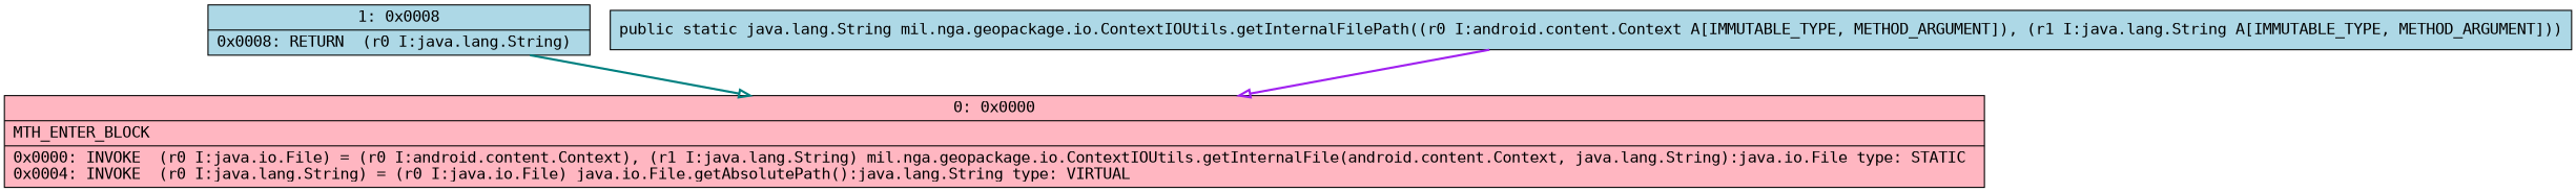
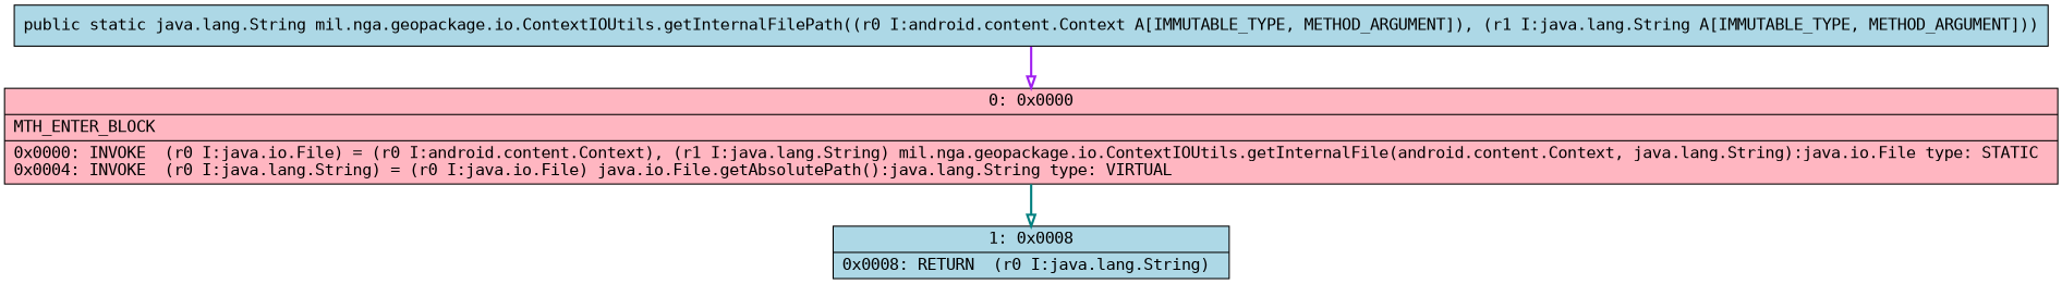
  digraph {
    fontname="DejaVu Sans Mono"
    node [shape=record style=filled fillcolor=lightblue fontname="DejaVu Sans Mono"]
    edge [style=bold arrowhead=onormal fontname="DejaVu Sans Mono"]
    n1 [label="{0\:\ 0x0000|MTH_ENTER_BLOCK\l|0x0000: INVOKE  (r0 I:java.io.File) = (r0 I:android.content.Context), (r1 I:java.lang.String) mil.nga.geopackage.io.ContextIOUtils.getInternalFile(android.content.Context, java.lang.String):java.io.File type: STATIC \l0x0004: INVOKE  (r0 I:java.lang.String) = (r0 I:java.io.File) java.io.File.getAbsolutePath():java.lang.String type: VIRTUAL \l}" fillcolor=lightpink]
    n2 [label="{1\:\ 0x0008|0x0008: RETURN  (r0 I:java.lang.String) \l}"]
    n3 [label="{public static java.lang.String mil.nga.geopackage.io.ContextIOUtils.getInternalFilePath((r0 I:android.content.Context A[IMMUTABLE_TYPE, METHOD_ARGUMENT]), (r1 I:java.lang.String A[IMMUTABLE_TYPE, METHOD_ARGUMENT])) }"]
-   n2 -> n1 [color=teal]
+   n1 -> n2 [color=teal]
    n3 -> n1 [color=purple]
  }
